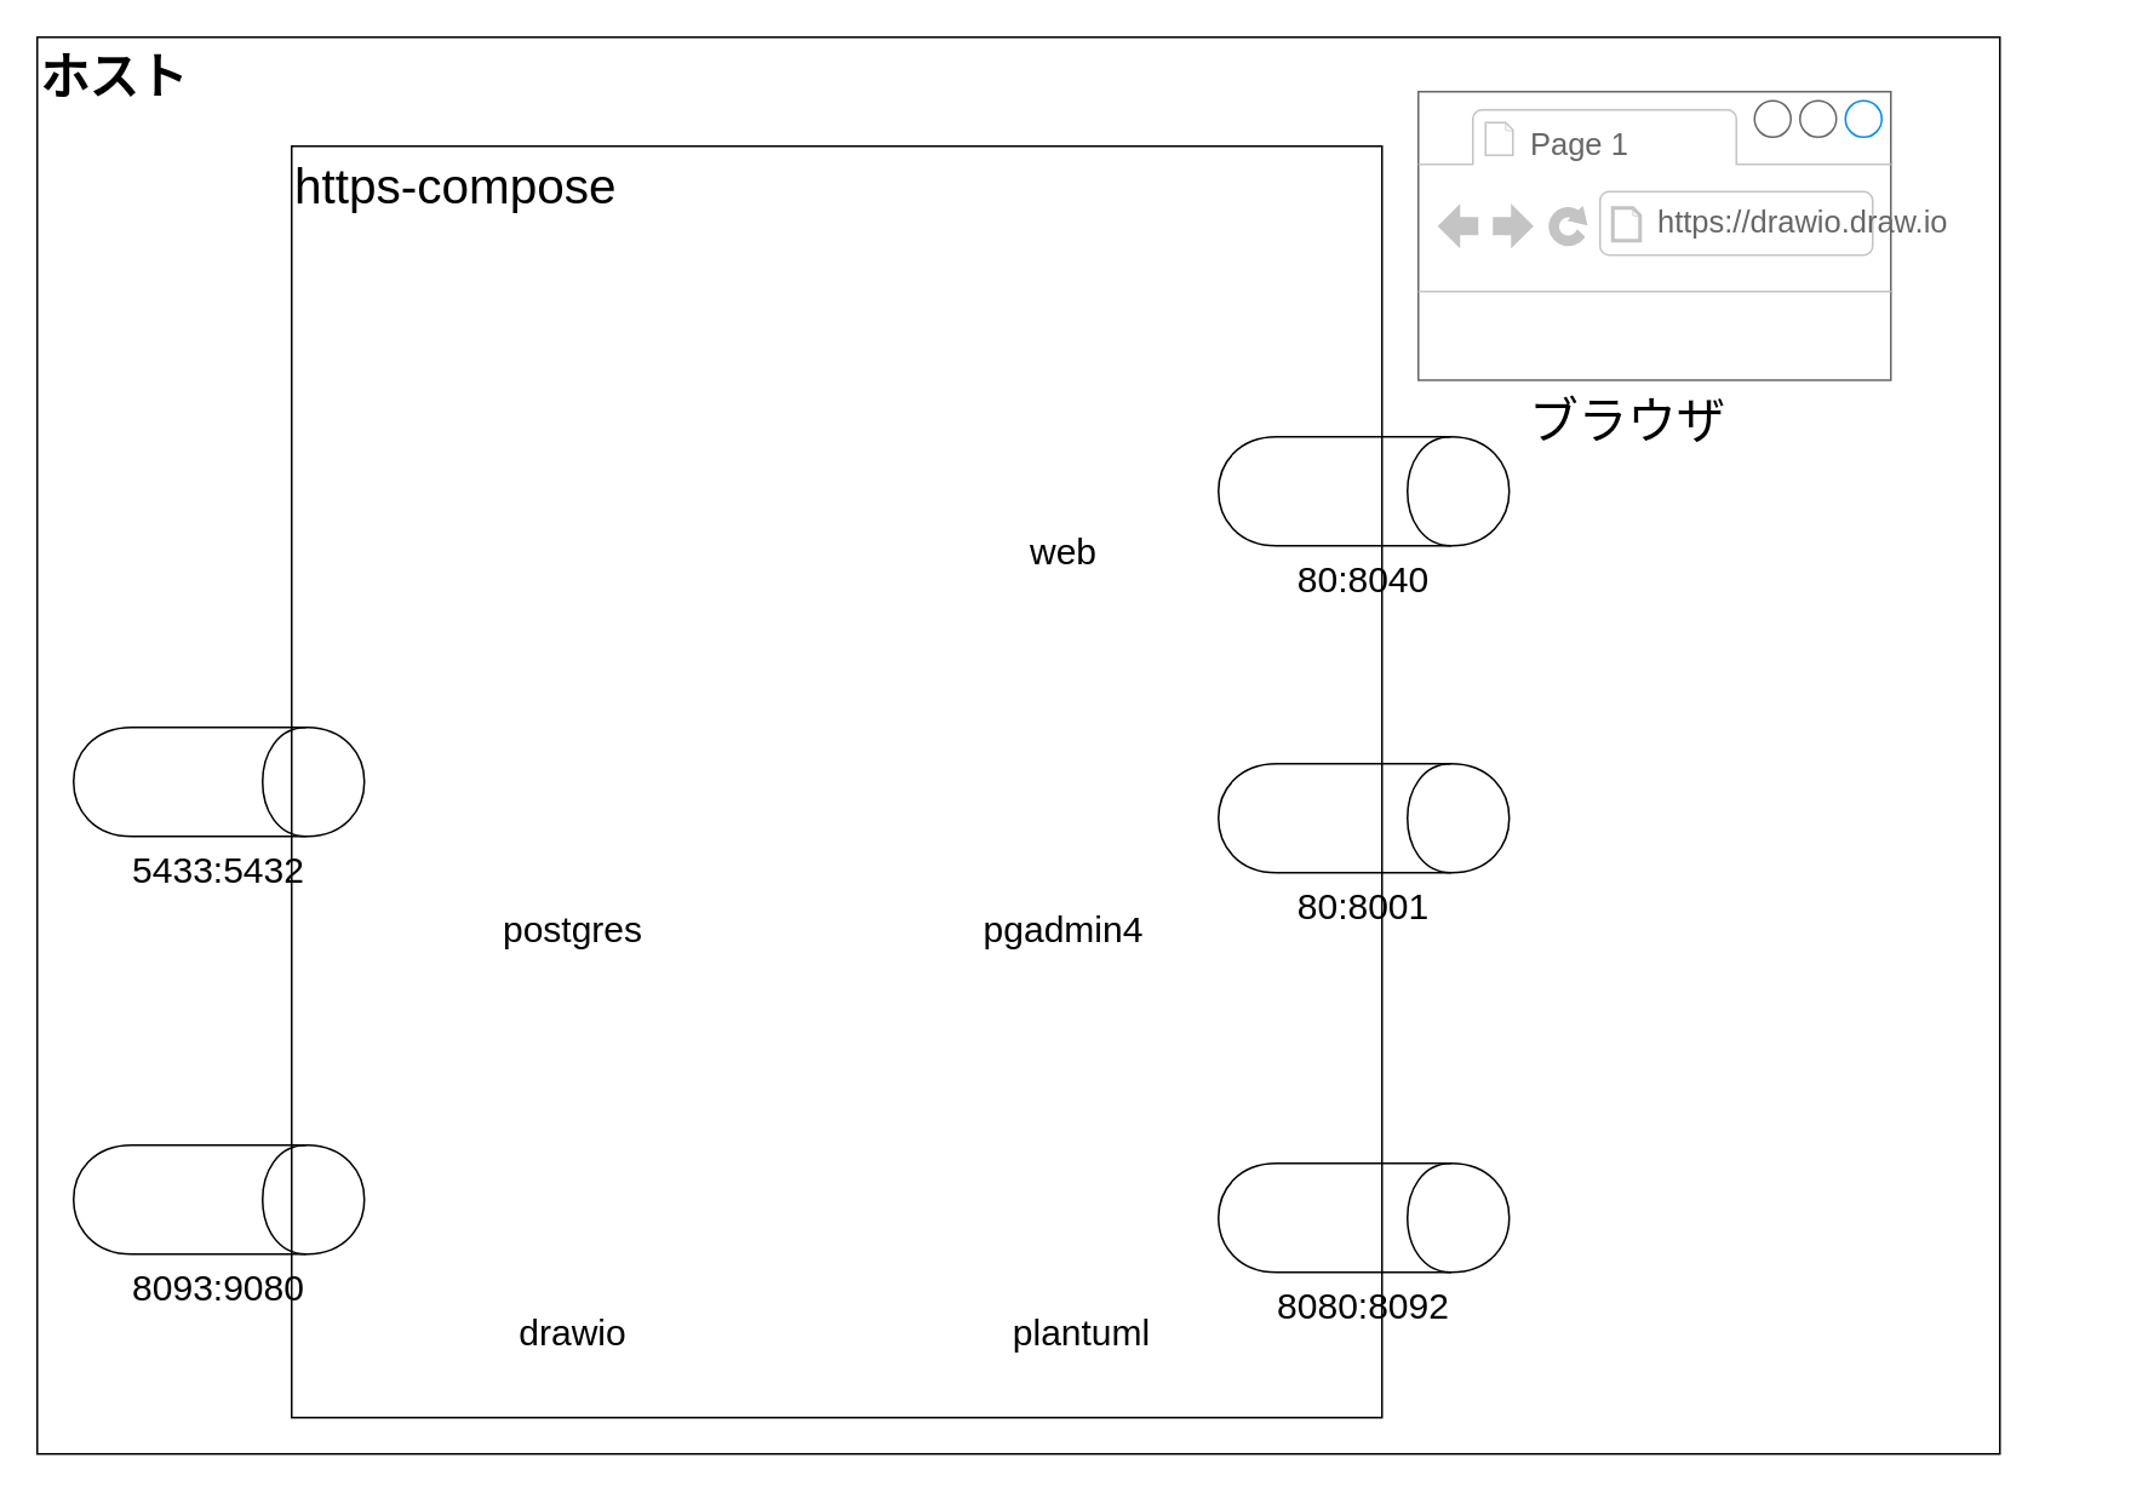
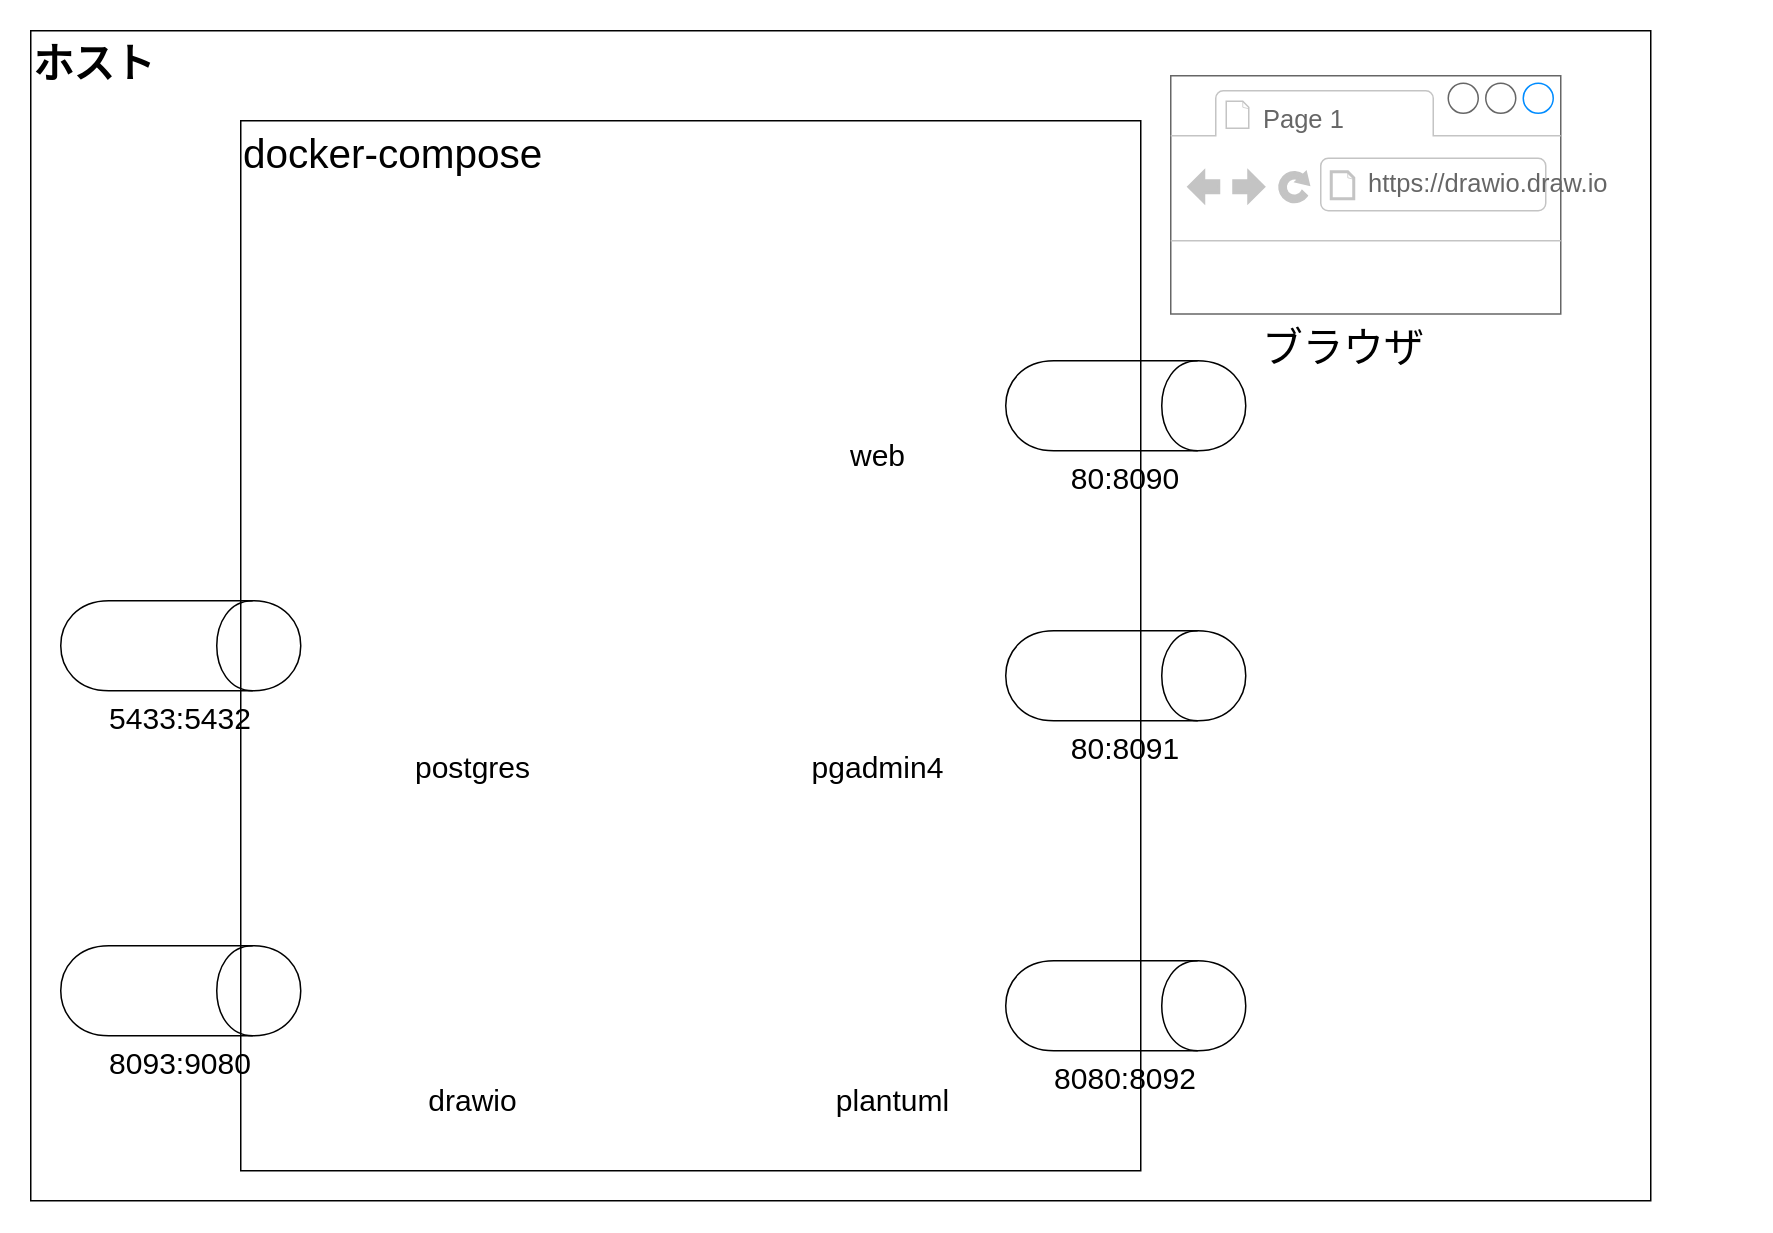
  <mxCell id="0" />
  <mxCell id="1" parent="0" />
  <mxCell id="2" value="ホスト" style="rounded=0;whiteSpace=wrap;html=1;fillColor=none;align=left;verticalAlign=top;fontStyle=1;fontSize=27;" parent="1" vertex="1"><mxGeometry x="20" y="20" width="1080" height="780" as="geometry" /></mxCell>
  <mxCell id="3" value="ブラウザ" style="strokeWidth=1;shadow=0;dashed=0;align=center;html=1;shape=mxgraph.mockup.containers.browserWindow;rSize=0;strokeColor=#666666;strokeColor2=#008cff;strokeColor3=#c4c4c4;mainText=,;recursiveResize=0;fillColor=none;fontSize=27;aspect=fixed;verticalAlign=top;labelPosition=center;verticalLabelPosition=bottom;" parent="1" vertex="1"><mxGeometry x="780" y="50" width="230" height="158.91" as="geometry" /></mxCell>
  <mxCell id="4" value="Page 1" style="strokeWidth=1;shadow=0;dashed=0;align=center;html=1;shape=mxgraph.mockup.containers.anchor;fontSize=17;fontColor=#666666;align=left;" parent="3" vertex="1"><mxGeometry x="60" y="12" width="80" height="35" as="geometry" /></mxCell>
  <mxCell id="5" value="https://drawio.draw.io" style="strokeWidth=1;shadow=0;dashed=0;align=center;html=1;shape=mxgraph.mockup.containers.anchor;rSize=0;fontSize=17;fontColor=#666666;align=left;" parent="3" vertex="1"><mxGeometry x="130" y="60" width="250" height="26" as="geometry" /></mxCell>
- <mxCell id="6" value="https-compose" style="rounded=0;whiteSpace=wrap;html=1;fillColor=none;fontSize=27;align=left;verticalAlign=top;" parent="1" vertex="1"><mxGeometry x="160" y="80" width="600" height="700" as="geometry" /></mxCell>
+ <mxCell id="6" value="docker-compose" style="rounded=0;whiteSpace=wrap;html=1;fillColor=none;fontSize=27;align=left;verticalAlign=top;" parent="1" vertex="1"><mxGeometry x="160" y="80" width="600" height="700" as="geometry" /></mxCell>
  <mxCell id="7" value="web" style="shape=image;verticalLabelPosition=bottom;labelBackgroundColor=none;verticalAlign=top;aspect=fixed;imageAspect=0;image=https://www.docker.com/sites/default/files/d8/styles/role_icon/public/2019-07/Moby-logo.png?itok=sYH_JEaJ;fontSize=20;" parent="1" vertex="1"><mxGeometry x="470" y="120" width="230" height="164.98" as="geometry" /></mxCell>
  <mxCell id="8" value="pgadmin4" style="shape=image;verticalLabelPosition=bottom;labelBackgroundColor=none;verticalAlign=top;aspect=fixed;imageAspect=0;image=https://www.docker.com/sites/default/files/d8/styles/role_icon/public/2019-07/Moby-logo.png?itok=sYH_JEaJ;fontSize=20;" parent="1" vertex="1"><mxGeometry x="470" y="327.51" width="230" height="164.98" as="geometry" /></mxCell>
  <mxCell id="9" value="plantuml" style="shape=image;verticalLabelPosition=bottom;labelBackgroundColor=none;verticalAlign=top;aspect=fixed;imageAspect=0;image=https://www.docker.com/sites/default/files/d8/styles/role_icon/public/2019-07/Moby-logo.png?itok=sYH_JEaJ;fontSize=20;" parent="1" vertex="1"><mxGeometry x="480" y="550" width="230" height="164.98" as="geometry" /></mxCell>
- <mxCell id="10" value="80:8040" style="shape=cylinder;whiteSpace=wrap;html=1;boundedLbl=1;backgroundOutline=1;labelBackgroundColor=none;fillColor=none;fontSize=20;direction=south;verticalAlign=top;labelPosition=center;verticalLabelPosition=bottom;align=center;" parent="1" vertex="1"><mxGeometry x="670" y="240" width="160" height="60" as="geometry" /></mxCell>
- <mxCell id="11" value="80:8001" style="shape=cylinder;whiteSpace=wrap;html=1;boundedLbl=1;backgroundOutline=1;labelBackgroundColor=none;fillColor=none;fontSize=20;direction=south;verticalAlign=top;labelPosition=center;verticalLabelPosition=bottom;align=center;" parent="1" vertex="1"><mxGeometry x="670" y="420" width="160" height="60" as="geometry" /></mxCell>
+ <mxCell id="10" value="80:8090" style="shape=cylinder;whiteSpace=wrap;html=1;boundedLbl=1;backgroundOutline=1;labelBackgroundColor=none;fillColor=none;fontSize=20;direction=south;verticalAlign=top;labelPosition=center;verticalLabelPosition=bottom;align=center;" parent="1" vertex="1"><mxGeometry x="670" y="240" width="160" height="60" as="geometry" /></mxCell>
+ <mxCell id="11" value="80:8091" style="shape=cylinder;whiteSpace=wrap;html=1;boundedLbl=1;backgroundOutline=1;labelBackgroundColor=none;fillColor=none;fontSize=20;direction=south;verticalAlign=top;labelPosition=center;verticalLabelPosition=bottom;align=center;" parent="1" vertex="1"><mxGeometry x="670" y="420" width="160" height="60" as="geometry" /></mxCell>
  <mxCell id="12" value="8080:8092" style="shape=cylinder;whiteSpace=wrap;html=1;boundedLbl=1;backgroundOutline=1;labelBackgroundColor=none;fillColor=none;fontSize=20;direction=south;verticalAlign=top;labelPosition=center;verticalLabelPosition=bottom;align=center;" parent="1" vertex="1"><mxGeometry x="670" y="640" width="160" height="60" as="geometry" /></mxCell>
  <mxCell id="13" value="postgres" style="shape=image;verticalLabelPosition=bottom;labelBackgroundColor=none;verticalAlign=top;aspect=fixed;imageAspect=0;image=https://www.docker.com/sites/default/files/d8/styles/role_icon/public/2019-07/Moby-logo.png?itok=sYH_JEaJ;fontSize=20;" parent="1" vertex="1"><mxGeometry x="200" y="327.51" width="230" height="164.98" as="geometry" /></mxCell>
  <mxCell id="14" value="5433:5432" style="shape=cylinder;whiteSpace=wrap;html=1;boundedLbl=1;backgroundOutline=1;labelBackgroundColor=none;fillColor=none;fontSize=20;direction=south;verticalAlign=top;labelPosition=center;verticalLabelPosition=bottom;align=center;" parent="1" vertex="1"><mxGeometry x="40" y="400" width="160" height="60" as="geometry" /></mxCell>
  <mxCell id="15" value="drawio" style="shape=image;verticalLabelPosition=bottom;labelBackgroundColor=none;verticalAlign=top;aspect=fixed;imageAspect=0;image=https://www.docker.com/sites/default/files/d8/styles/role_icon/public/2019-07/Moby-logo.png?itok=sYH_JEaJ;fontSize=20;" vertex="1" parent="1"><mxGeometry x="200" y="550" width="230" height="164.98" as="geometry" /></mxCell>
  <mxCell id="16" value="8093:9080" style="shape=cylinder;whiteSpace=wrap;html=1;boundedLbl=1;backgroundOutline=1;labelBackgroundColor=none;fillColor=none;fontSize=20;direction=south;verticalAlign=top;labelPosition=center;verticalLabelPosition=bottom;align=center;" vertex="1" parent="1"><mxGeometry x="40" y="630" width="160" height="60" as="geometry" /></mxCell>
